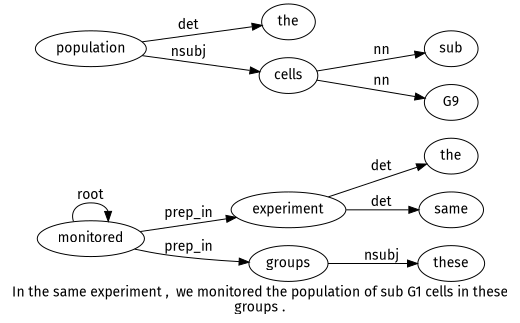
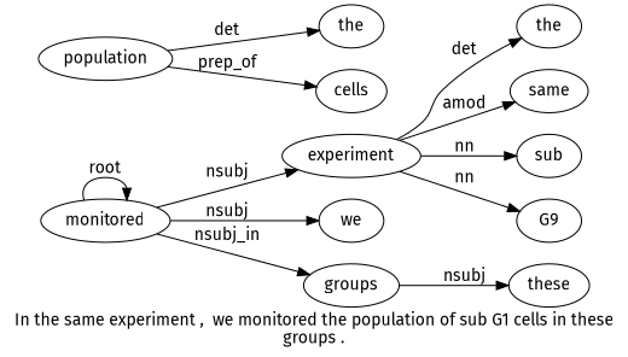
  digraph {
    fontname="Fira Sans"
    label="In the same experiment ,  we monitored the population of sub G1 cells in these\ngroups ."
    rankdir=LR
    node [fillcolor=white fontname="Fira Sans" style=filled]
    edge [fontname="Fira Sans"]
    n1 [label=experiment]
    n2 [label=the]
    n3 [label=same]
    n4 [label=monitored]
+   n5 [label=we]
    n6 [label=groups]
    n7 [label=population]
    n8 [label=the]
    n9 [label=cells]
    n10 [label=these]
    n11 [label=sub]
    n12 [label=G9]
    n1 -> n2 [label=det]
-   n1 -> n3 [label=det]
-   n4 -> n1 [label=prep_in]
+   n1 -> n3 [label=amod]
+   n4 -> n1 [label=nsubj]
    n4 -> n4 [label=root]
-   n4 -> n6 [label=prep_in]
+   n4 -> n5 [label=nsubj]
+   n4 -> n6 [label=nsubj_in]
    n6 -> n10 [label=nsubj]
    n7 -> n8 [label=det]
-   n7 -> n9 [label=nsubj]
-   n9 -> n11 [label=nn]
-   n9 -> n12 [label=nn]
+   n7 -> n9 [label=prep_of]
+   n1 -> n11 [label=nn]
+   n1 -> n12 [label=nn]
  }
